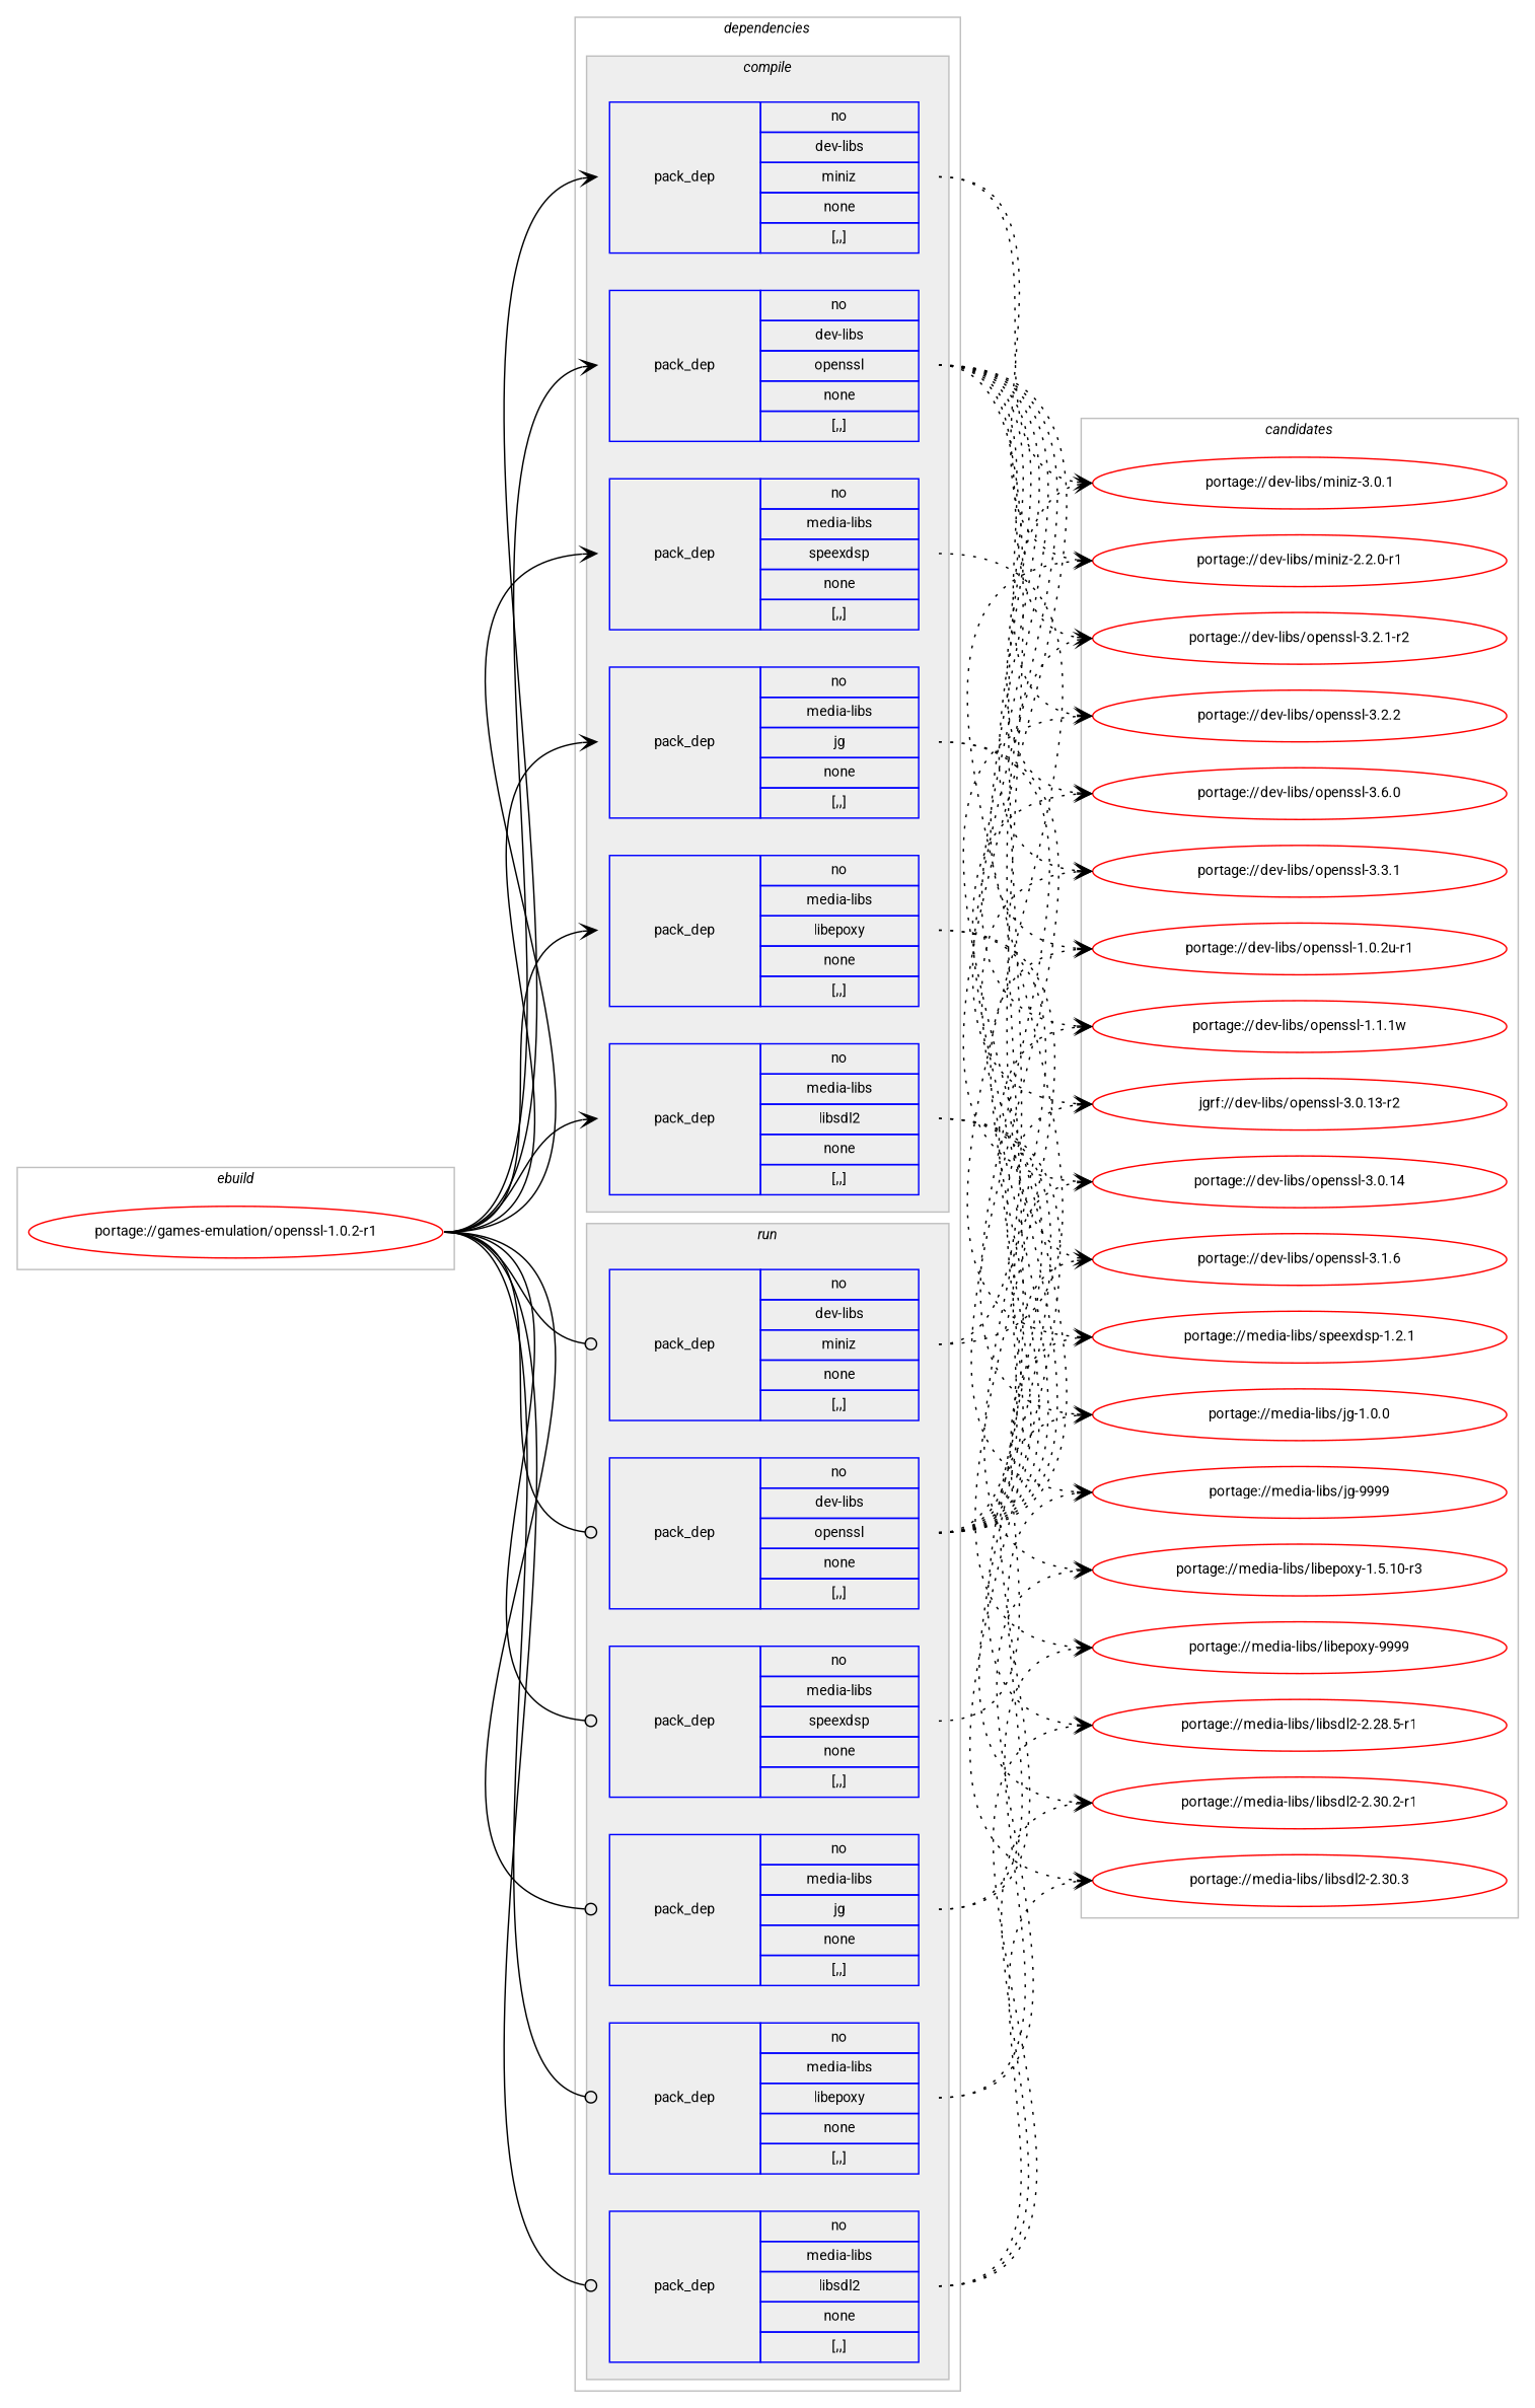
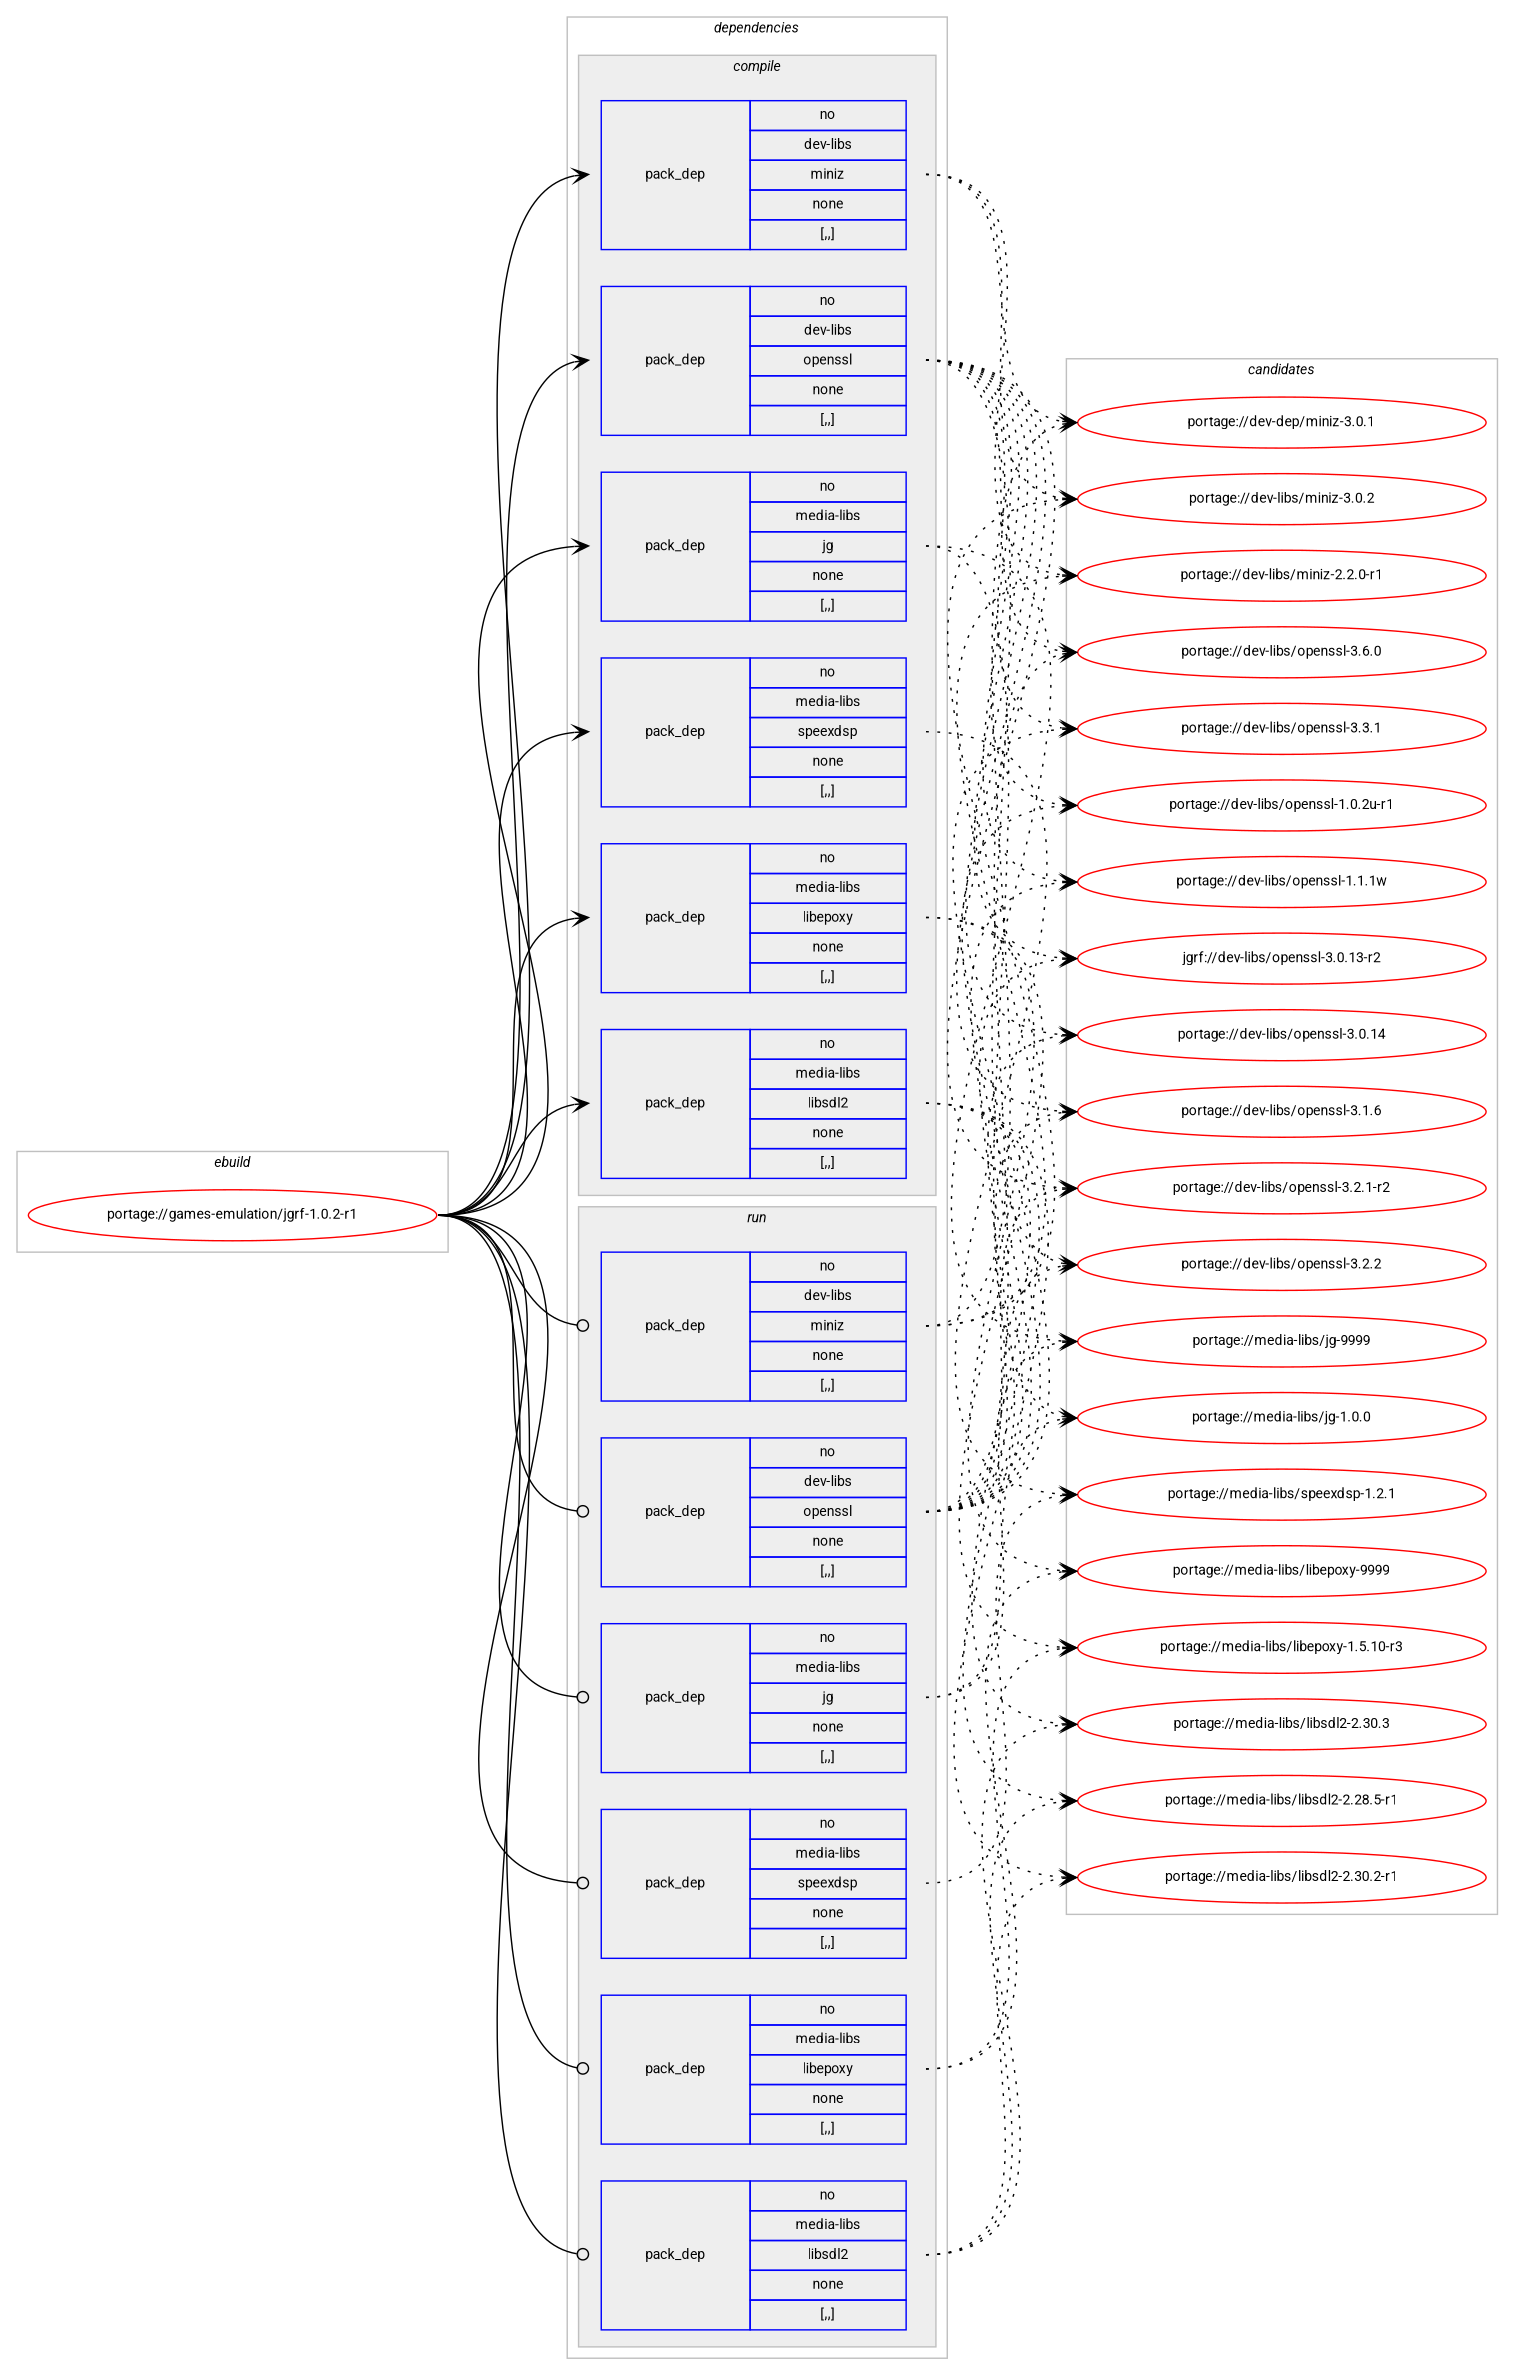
  digraph {
    compound=true
    concentrate=true
    fontname=Roboto
    fontsize=10
    newrank=true
    rankdir=LR
    ranksep=1.5
    node [color=red fontname=Roboto fontsize=10]
    edge [arrowhead=vee fontname=Roboto headport=w style=dotted tailport=e weight=100]
-   n1 [label="portage://games-emulation/openssl-1.0.2-r1" width=4]
+   n1 [label="portage://games-emulation/jgrf-1.0.2-r1" width=4]
    n2 [color=blue label=<<TABLE BORDER="0" CELLBORDER="1" CELLSPACING="0" CELLPADDING="4" WIDTH="220"><TR><TD ROWSPAN="6" CELLPADDING="30">pack_dep</TD></TR><TR><TD WIDTH="110">no</TD></TR><TR><TD>dev-libs</TD></TR><TR><TD>miniz</TD></TR><TR><TD>none</TD></TR><TR><TD>[,,]</TD></TR></TABLE>> shape=none]
    n3 [color=blue label=<<TABLE BORDER="0" CELLBORDER="1" CELLSPACING="0" CELLPADDING="4" WIDTH="220"><TR><TD ROWSPAN="6" CELLPADDING="30">pack_dep</TD></TR><TR><TD WIDTH="110">no</TD></TR><TR><TD>dev-libs</TD></TR><TR><TD>openssl</TD></TR><TR><TD>none</TD></TR><TR><TD>[,,]</TD></TR></TABLE>> shape=none]
    n4 [color=blue label=<<TABLE BORDER="0" CELLBORDER="1" CELLSPACING="0" CELLPADDING="4" WIDTH="220"><TR><TD ROWSPAN="6" CELLPADDING="30">pack_dep</TD></TR><TR><TD WIDTH="110">no</TD></TR><TR><TD>media-libs</TD></TR><TR><TD>jg</TD></TR><TR><TD>none</TD></TR><TR><TD>[,,]</TD></TR></TABLE>> shape=none]
    n5 [color=blue label=<<TABLE BORDER="0" CELLBORDER="1" CELLSPACING="0" CELLPADDING="4" WIDTH="220"><TR><TD ROWSPAN="6" CELLPADDING="30">pack_dep</TD></TR><TR><TD WIDTH="110">no</TD></TR><TR><TD>media-libs</TD></TR><TR><TD>libepoxy</TD></TR><TR><TD>none</TD></TR><TR><TD>[,,]</TD></TR></TABLE>> shape=none]
    n6 [color=blue label=<<TABLE BORDER="0" CELLBORDER="1" CELLSPACING="0" CELLPADDING="4" WIDTH="220"><TR><TD ROWSPAN="6" CELLPADDING="30">pack_dep</TD></TR><TR><TD WIDTH="110">no</TD></TR><TR><TD>media-libs</TD></TR><TR><TD>libsdl2</TD></TR><TR><TD>none</TD></TR><TR><TD>[,,]</TD></TR></TABLE>> shape=none]
    n7 [color=blue label=<<TABLE BORDER="0" CELLBORDER="1" CELLSPACING="0" CELLPADDING="4" WIDTH="220"><TR><TD ROWSPAN="6" CELLPADDING="30">pack_dep</TD></TR><TR><TD WIDTH="110">no</TD></TR><TR><TD>media-libs</TD></TR><TR><TD>speexdsp</TD></TR><TR><TD>none</TD></TR><TR><TD>[,,]</TD></TR></TABLE>> shape=none]
    n8 [color=blue label=<<TABLE BORDER="0" CELLBORDER="1" CELLSPACING="0" CELLPADDING="4" WIDTH="220"><TR><TD ROWSPAN="6" CELLPADDING="30">pack_dep</TD></TR><TR><TD WIDTH="110">no</TD></TR><TR><TD>media-libs</TD></TR><TR><TD>speexdsp</TD></TR><TR><TD>none</TD></TR><TR><TD>[,,]</TD></TR></TABLE>> shape=none]
    n9 [color=blue label=<<TABLE BORDER="0" CELLBORDER="1" CELLSPACING="0" CELLPADDING="4" WIDTH="220"><TR><TD ROWSPAN="6" CELLPADDING="30">pack_dep</TD></TR><TR><TD WIDTH="110">no</TD></TR><TR><TD>dev-libs</TD></TR><TR><TD>miniz</TD></TR><TR><TD>none</TD></TR><TR><TD>[,,]</TD></TR></TABLE>> shape=none]
    n10 [color=blue label=<<TABLE BORDER="0" CELLBORDER="1" CELLSPACING="0" CELLPADDING="4" WIDTH="220"><TR><TD ROWSPAN="6" CELLPADDING="30">pack_dep</TD></TR><TR><TD WIDTH="110">no</TD></TR><TR><TD>dev-libs</TD></TR><TR><TD>openssl</TD></TR><TR><TD>none</TD></TR><TR><TD>[,,]</TD></TR></TABLE>> shape=none]
    n11 [color=blue label=<<TABLE BORDER="0" CELLBORDER="1" CELLSPACING="0" CELLPADDING="4" WIDTH="220"><TR><TD ROWSPAN="6" CELLPADDING="30">pack_dep</TD></TR><TR><TD WIDTH="110">no</TD></TR><TR><TD>media-libs</TD></TR><TR><TD>jg</TD></TR><TR><TD>none</TD></TR><TR><TD>[,,]</TD></TR></TABLE>> shape=none]
    n12 [color=blue label=<<TABLE BORDER="0" CELLBORDER="1" CELLSPACING="0" CELLPADDING="4" WIDTH="220"><TR><TD ROWSPAN="6" CELLPADDING="30">pack_dep</TD></TR><TR><TD WIDTH="110">no</TD></TR><TR><TD>media-libs</TD></TR><TR><TD>libepoxy</TD></TR><TR><TD>none</TD></TR><TR><TD>[,,]</TD></TR></TABLE>> shape=none]
    n13 [color=blue label=<<TABLE BORDER="0" CELLBORDER="1" CELLSPACING="0" CELLPADDING="4" WIDTH="220"><TR><TD ROWSPAN="6" CELLPADDING="30">pack_dep</TD></TR><TR><TD WIDTH="110">no</TD></TR><TR><TD>media-libs</TD></TR><TR><TD>libsdl2</TD></TR><TR><TD>none</TD></TR><TR><TD>[,,]</TD></TR></TABLE>> shape=none]
    n14 [label="portage://dev-libs/miniz-2.2.0-r1" width=4]
-   n15 [label="portage://dev-libs/miniz-3.0.1" width=4]
+   n15 [label="portage://dev-dep/miniz-3.0.1" width=4]
+   n16 [label="portage://dev-libs/miniz-3.0.2" width=4]
    n17 [label="portage://dev-libs/openssl-1.0.2u-r1" width=4]
    n18 [label="portage://dev-libs/openssl-1.1.1w" width=4]
    n19 [label="jgrf://dev-libs/openssl-3.0.13-r2" width=4]
    n20 [label="portage://dev-libs/openssl-3.0.14" width=4]
    n21 [label="portage://dev-libs/openssl-3.1.6" width=4]
    n22 [label="portage://dev-libs/openssl-3.2.1-r2" width=4]
    n23 [label="portage://dev-libs/openssl-3.2.2" width=4]
    n24 [label="portage://dev-libs/openssl-3.6.0" width=4]
    n25 [label="portage://dev-libs/openssl-3.3.1" width=4]
    n26 [label="portage://media-libs/jg-1.0.0" width=4]
    n27 [label="portage://media-libs/jg-9999" width=4]
    n28 [label="portage://media-libs/libepoxy-1.5.10-r3" width=4]
    n29 [label="portage://media-libs/libepoxy-9999" width=4]
    n30 [label="portage://media-libs/libsdl2-2.28.5-r1" width=4]
    n31 [label="portage://media-libs/libsdl2-2.30.2-r1" width=4]
    n32 [label="portage://media-libs/libsdl2-2.30.3" width=4]
    n33 [label="portage://media-libs/speexdsp-1.2.1" width=4]
    subgraph cluster_1 {
      color=gray
      label=<<i>ebuild</i>>
      rank=same
      n1
    }
    subgraph cluster_2 {
      color=gray
      label=<<i>dependencies</i>>
      subgraph cluster_3 {
        color=gray
        fillcolor="#eeeeee"
        label=<<i>compile</i>>
        style=filled
        subgraph sub_4 {
          color=gray
          fillcolor="#eeeeee"
          label=<<i>compile</i>>
          style=filled
          n2
        }
        subgraph sub_5 {
          color=gray
          fillcolor="#eeeeee"
          label=<<i>compile</i>>
          style=filled
          n3
        }
        subgraph sub_6 {
          color=gray
          fillcolor="#eeeeee"
          label=<<i>compile</i>>
          style=filled
          n4
        }
        subgraph sub_7 {
          color=gray
          fillcolor="#eeeeee"
          label=<<i>compile</i>>
          style=filled
          n5
        }
        subgraph sub_8 {
          color=gray
          fillcolor="#eeeeee"
          label=<<i>compile</i>>
          style=filled
          n6
        }
        subgraph sub_9 {
          color=gray
          fillcolor="#eeeeee"
          label=<<i>compile</i>>
          style=filled
          n7
        }
      }
      subgraph cluster_10 {
        color=gray
        fillcolor="#eeeeee"
        label=<<i>compile and run</i>>
        style=filled
      }
      subgraph cluster_11 {
        color=gray
        fillcolor="#eeeeee"
        label=<<i>run</i>>
        style=filled
        subgraph sub_12 {
          color=gray
          fillcolor="#eeeeee"
          label=<<i>run</i>>
          style=filled
          n8
        }
        subgraph sub_13 {
          color=gray
          fillcolor="#eeeeee"
          label=<<i>run</i>>
          style=filled
          n9
        }
        subgraph sub_14 {
          color=gray
          fillcolor="#eeeeee"
          label=<<i>run</i>>
          style=filled
          n10
        }
        subgraph sub_15 {
          color=gray
          fillcolor="#eeeeee"
          label=<<i>run</i>>
          style=filled
          n11
        }
        subgraph sub_16 {
          color=gray
          fillcolor="#eeeeee"
          label=<<i>run</i>>
          style=filled
          n12
        }
        subgraph sub_17 {
          color=gray
          fillcolor="#eeeeee"
          label=<<i>run</i>>
          style=filled
          n13
        }
      }
    }
    subgraph cluster_18 {
      color=gray
      label=<<i>candidates</i>>
      rank=same
      subgraph sub_19 {
        color=black
        label=<<i>candidates</i>>
        nodesep=1
        rank=same
        n14
        n15
+       n16
      }
      subgraph sub_20 {
        color=black
        label=<<i>candidates</i>>
        nodesep=1
        rank=same
        n17
        n18
        n19
        n20
        n21
        n22
        n23
        n24
        n25
      }
      subgraph sub_21 {
        color=black
        label=<<i>candidates</i>>
        nodesep=1
        rank=same
        n26
        n27
      }
      subgraph sub_22 {
        color=black
        label=<<i>candidates</i>>
        nodesep=1
        rank=same
        n28
        n29
      }
      subgraph sub_23 {
        color=black
        label=<<i>candidates</i>>
        nodesep=1
        rank=same
        n30
        n31
        n32
      }
      subgraph sub_24 {
        color=black
        label=<<i>candidates</i>>
        nodesep=1
        rank=same
        n33
      }
      subgraph sub_25 {
        color=black
        label=<<i>candidates</i>>
        nodesep=1
        rank=same
        n14
        n15
+       n16
      }
      subgraph sub_26 {
        color=black
        label=<<i>candidates</i>>
        nodesep=1
        rank=same
        n17
        n18
        n19
        n20
        n21
        n22
        n23
        n24
        n25
      }
      subgraph sub_27 {
        color=black
        label=<<i>candidates</i>>
        nodesep=1
        rank=same
        n26
        n27
      }
      subgraph sub_28 {
        color=black
        label=<<i>candidates</i>>
        nodesep=1
        rank=same
        n28
        n29
      }
      subgraph sub_29 {
        color=black
        label=<<i>candidates</i>>
        nodesep=1
        rank=same
        n30
        n31
        n32
      }
      subgraph sub_30 {
        color=black
        label=<<i>candidates</i>>
        nodesep=1
        rank=same
        n33
      }
    }
    n1 -> n2 [style=solid weight=20]
    n1 -> n3 [style=solid weight=20]
    n1 -> n4 [style=solid weight=20]
    n1 -> n5 [style=solid weight=20]
    n1 -> n6 [style=solid weight=20]
    n1 -> n7 [style=solid weight=20]
    n1 -> n8 [arrowhead=odot style=solid weight=20]
    n1 -> n9 [arrowhead=odot style=solid weight=20]
    n1 -> n10 [arrowhead=odot style=solid weight=20]
    n1 -> n11 [arrowhead=odot style=solid weight=20]
    n1 -> n12 [arrowhead=odot style=solid weight=20]
    n1 -> n13 [arrowhead=odot style=solid weight=20]
    n2 -> n14
    n2 -> n15
+   n2 -> n16
    n3 -> n17
    n3 -> n18
    n3 -> n19
    n3 -> n20
    n3 -> n21
    n3 -> n22
    n3 -> n23
    n3 -> n24
    n3 -> n25
    n4 -> n26
    n4 -> n27
    n5 -> n28
    n5 -> n29
    n6 -> n30
    n6 -> n31
    n6 -> n32
    n7 -> n33
    n8 -> n33
    n9 -> n14
    n9 -> n15
+   n9 -> n16
    n10 -> n17
    n10 -> n18
    n10 -> n19
    n10 -> n20
    n10 -> n21
    n10 -> n22
    n10 -> n23
    n10 -> n24
    n10 -> n25
    n11 -> n26
    n11 -> n27
    n12 -> n28
    n12 -> n29
    n13 -> n30
    n13 -> n31
    n13 -> n32
  }
